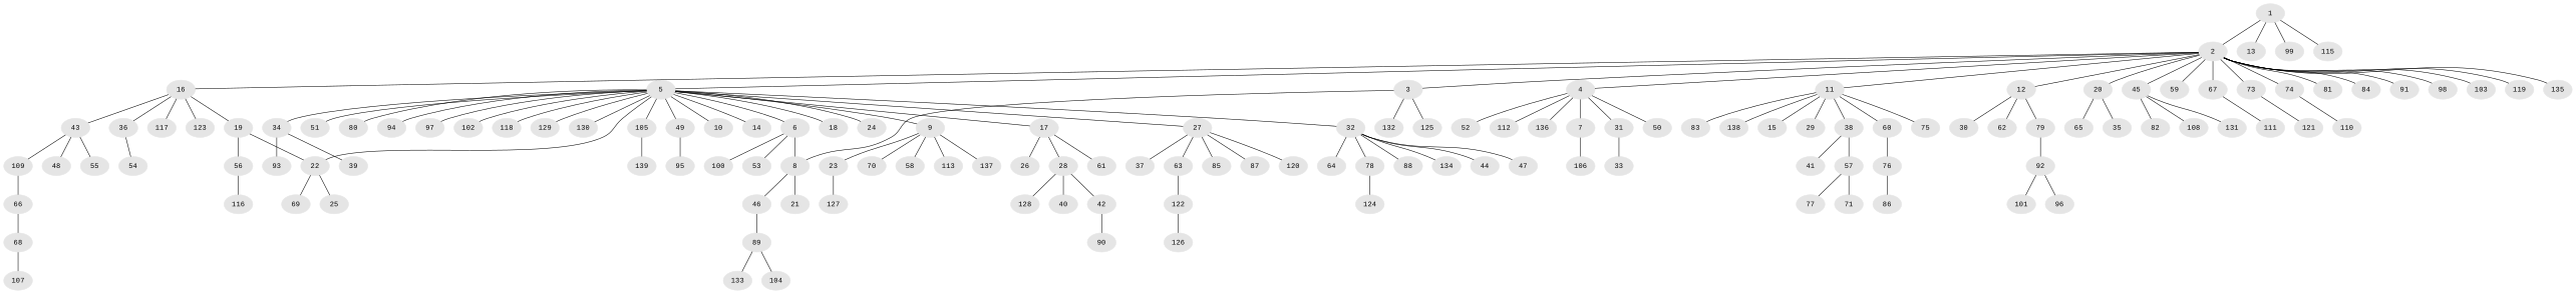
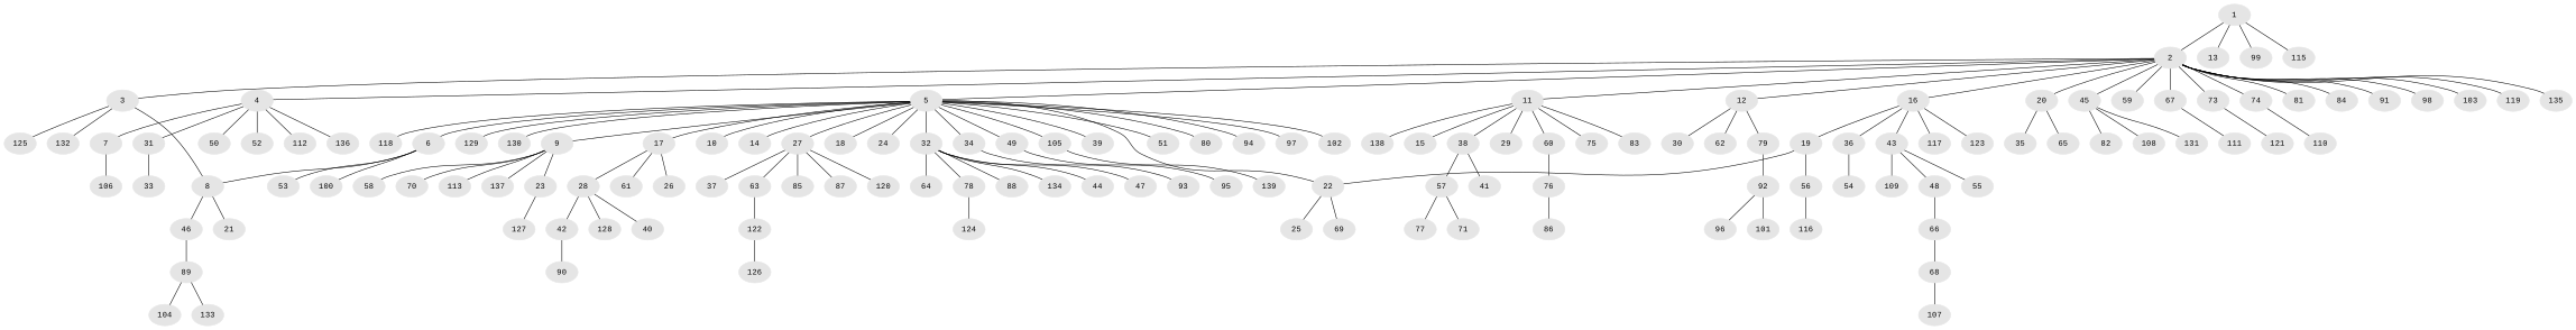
  graph {
    fontname="Liberation Mono"
    node [color=gray90 fontname="Liberation Mono" style=filled]
    edge [fontname="Liberation Mono"]
    1
    2
    13
    99
    115
    3
    4
    5
    11
    12
    16
    20
    45
    59
    67
    73
    74
    81
    84
    91
    98
    103
    119
    135
    8
    125
    132
    7
    31
    50
    52
    112
    136
    6
    9
    10
    14
    17
    18
    22
    24
    27
    32
    34
    39
    49
    51
    80
    94
    97
    102
    105
    118
    129
    130
    15
    29
    38
    60
    75
    83
    138
    30
    62
    79
    19
    36
    43
    117
    123
    35
    65
    82
    108
    131
    111
    121
    110
    21
    46
    106
    33
    53
    100
    23
    58
    70
    113
    137
    26
    28
    61
    25
    69
    37
    63
    85
    87
    120
    44
    47
    64
    78
    88
    134
    93
    95
    139
    89
    127
    41
    57
    76
    92
    56
    54
    48
    55
    109
    40
    42
    128
    116
    122
    90
    124
    71
    77
    66
    104
    133
    68
    86
    126
    107
    96
    101
    1 -- 2
    1 -- 13
    1 -- 99
    1 -- 115
    2 -- 3
    2 -- 4
    2 -- 5
    2 -- 11
    2 -- 12
    2 -- 16
    2 -- 20
    2 -- 45
    2 -- 59
    2 -- 67
    2 -- 73
    2 -- 74
    2 -- 81
    2 -- 84
    2 -- 91
    2 -- 98
    2 -- 103
    2 -- 119
    2 -- 135
    3 -- 8
    3 -- 125
    3 -- 132
    4 -- 7
    4 -- 31
    4 -- 50
    4 -- 52
    4 -- 112
    4 -- 136
    5 -- 6
    5 -- 9
    5 -- 10
    5 -- 14
    5 -- 17
    5 -- 18
    5 -- 22
    5 -- 24
    5 -- 27
    5 -- 32
    5 -- 34
-   34 -- 39
+   5 -- 39
    5 -- 49
    5 -- 51
    5 -- 80
    5 -- 94
    5 -- 97
    5 -- 102
    5 -- 105
    5 -- 118
    5 -- 129
    5 -- 130
    11 -- 15
    11 -- 29
    11 -- 38
    11 -- 60
    11 -- 75
    11 -- 83
    11 -- 138
    12 -- 30
    12 -- 62
    12 -- 79
    16 -- 19
    16 -- 36
    16 -- 43
    16 -- 117
    16 -- 123
    20 -- 35
    20 -- 65
    45 -- 82
    45 -- 108
    45 -- 131
    67 -- 111
    73 -- 121
    74 -- 110
    8 -- 21
    8 -- 46
    7 -- 106
    31 -- 33
    6 -- 8
    6 -- 53
    6 -- 100
    9 -- 23
    9 -- 58
    9 -- 70
    9 -- 113
    9 -- 137
    17 -- 26
    17 -- 28
    17 -- 61
    22 -- 25
    22 -- 69
    27 -- 37
    27 -- 63
    27 -- 85
    27 -- 87
    27 -- 120
    32 -- 44
    32 -- 47
    32 -- 64
    32 -- 78
    32 -- 88
    32 -- 134
    34 -- 93
    49 -- 95
    105 -- 139
    38 -- 41
    38 -- 57
    60 -- 76
    79 -- 92
    19 -- 22
    19 -- 56
    36 -- 54
    43 -- 48
    43 -- 55
    43 -- 109
    46 -- 89
    23 -- 127
    28 -- 40
    28 -- 42
    28 -- 128
    63 -- 122
    78 -- 124
    89 -- 104
    89 -- 133
    57 -- 71
    57 -- 77
    76 -- 86
    92 -- 96
    92 -- 101
    56 -- 116
-   109 -- 66
+   48 -- 66
    42 -- 90
    122 -- 126
    66 -- 68
    68 -- 107
  }
